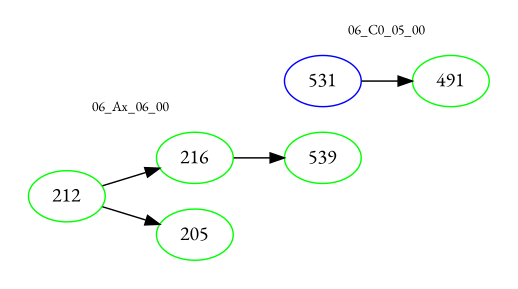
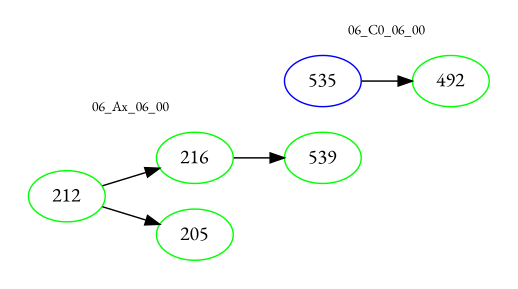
  digraph {
    fontname="EB Garamond"
    rankdir=LR
    node [color=green fontname="EB Garamond"]
    edge [color=black fontname="EB Garamond"]
    n1 [label=212]
    n2 [label=205]
    n3 [label=216]
-   n4 [color=blue label=531]
-   n5 [label=491]
+   n4 [color=blue label=535]
+   n5 [label=492]
    n6 [label=539]
    subgraph cluster_1 {
      color=white
      fontsize=10
      label="06_Ax_06_00"
      n1
      n2
      n3
    }
    subgraph cluster_2 {
      color=white
      fontsize=10
-     label="06_C0_05_00"
+     label="06_C0_06_00"
      n4
      n5
      n6
    }
    n1 -> n2
    n1 -> n3
    n3 -> n6
    n4 -> n5
  }
